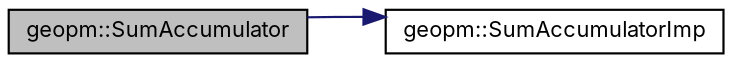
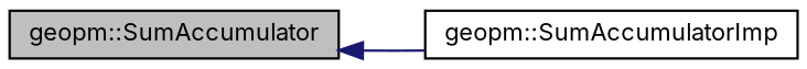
  digraph {
    rankdir=LR
    fontname=Inter
    node [color=black fontname=Inter fontsize=10 shape=record style=filled]
    n1 [fillcolor=grey75 fontcolor=black height=0.2 label="geopm::SumAccumulator" width=0.4]
    n2 [fillcolor=white height=0.2 label="geopm::SumAccumulatorImp" width=0.4]
-   n2 -> n1 [color=midnightblue dir=back fontname=Inter fontsize=10 labelfontname=Helvetica labelfontsize=10 style=solid]
+   n1 -> n2 [color=midnightblue dir=back fontname=Inter fontsize=10 labelfontname=Helvetica labelfontsize=10 style=solid]
  }
